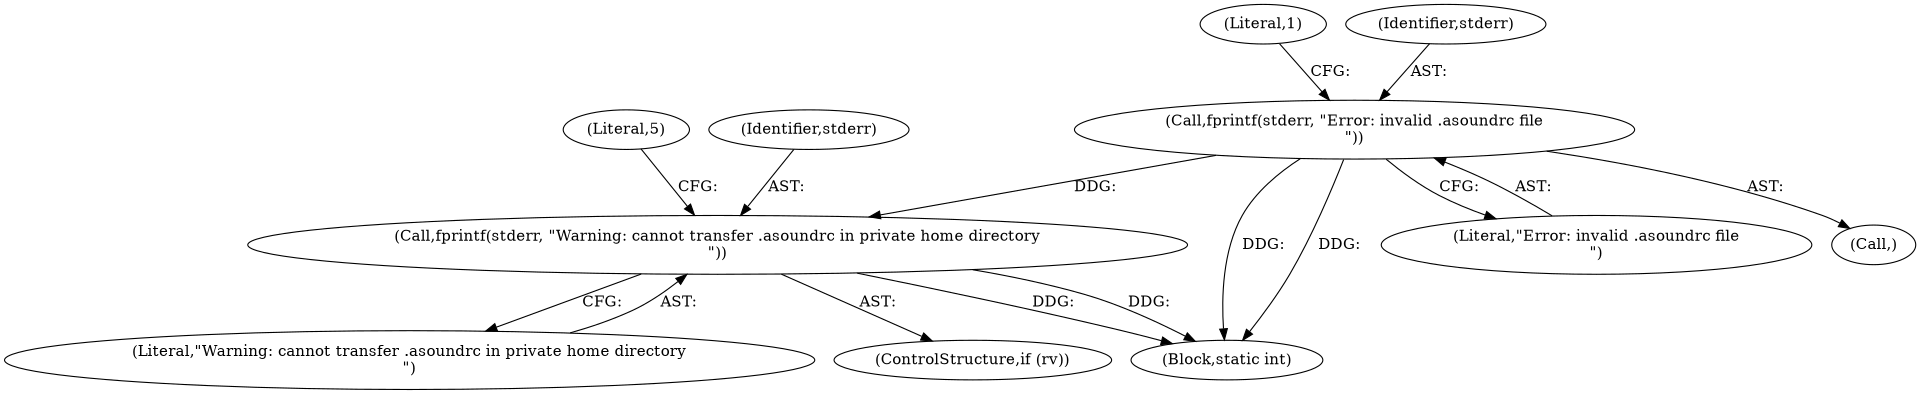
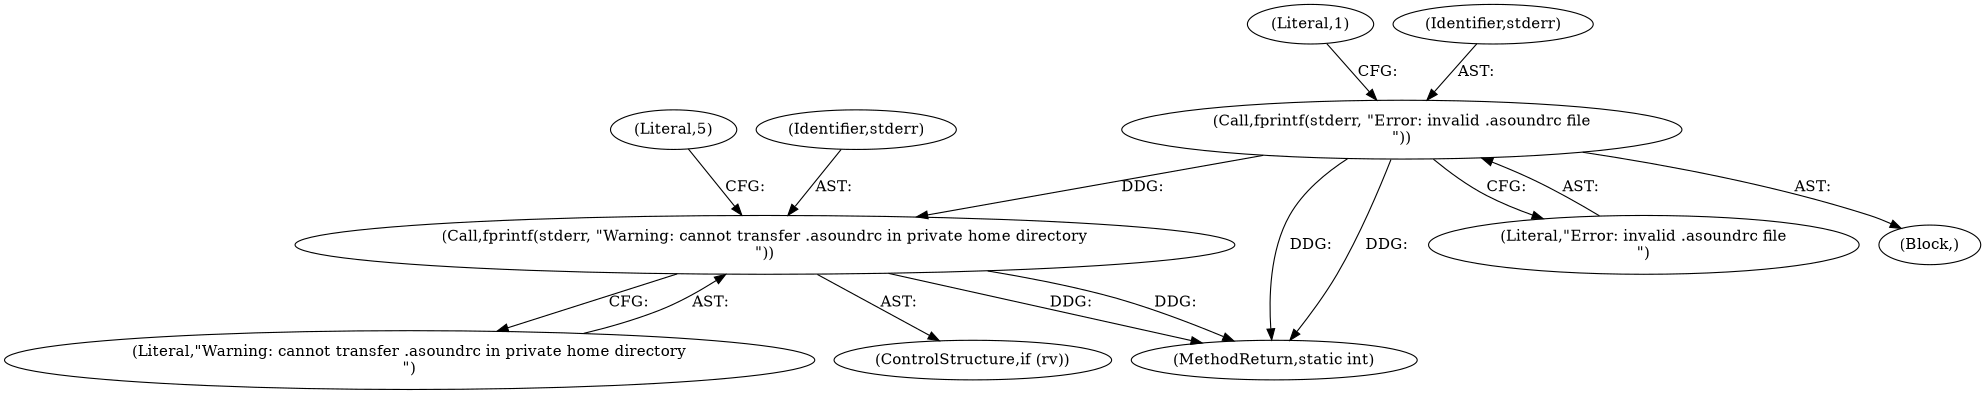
  digraph {
    n1 [label="(Call,fprintf(stderr, \"Warning: cannot transfer .asoundrc in private home directory\n\"))"]
    n2 [label="(Literal,\"Warning: cannot transfer .asoundrc in private home directory\n\")"]
    n3 [label="(ControlStructure,if (rv))"]
-   n4 [label="(Block,static int)"]
+   n4 [label="(MethodReturn,static int)"]
    n5 [label="(Call,fprintf(stderr, \"Error: invalid .asoundrc file\n\"))"]
    n6 [label="(Literal,\"Error: invalid .asoundrc file\n\")"]
-   n7 [label="(Call,)"]
+   n7 [label="(Block,)"]
    n8 [label="(Literal,1)"]
    n9 [label="(Identifier,stderr)"]
    n10 [label="(Literal,5)"]
    n11 [label="(Identifier,stderr)"]
    n1 -> n2 [label="CFG: "]
    n1 -> n3 [label="AST: "]
    n1 -> n4 [label="DDG: "]
    n1 -> n4 [label="DDG: "]
    n2 -> n1 [label="AST: "]
    n5 -> n1 [label="DDG: "]
    n5 -> n4 [label="DDG: "]
    n5 -> n4 [label="DDG: "]
    n5 -> n6 [label="CFG: "]
    n5 -> n7 [label="AST: "]
    n6 -> n5 [label="AST: "]
    n8 -> n5 [label="CFG: "]
    n9 -> n5 [label="AST: "]
    n10 -> n1 [label="CFG: "]
    n11 -> n1 [label="AST: "]
  }
